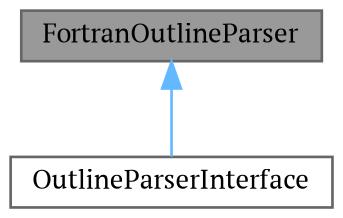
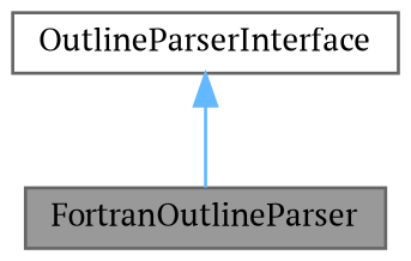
  digraph {
    fontname="PT Serif"
    node [color=gray40 fontname="PT Serif" fontsize=10 shape=box style=filled]
    n1 [fillcolor=grey60 fontcolor=black height=0.2 label=FortranOutlineParser width=0.4]
    n2 [fillcolor=white height=0.2 label=OutlineParserInterface width=0.4]
-   n1 -> n2 [color=steelblue1 dir=back fontname="PT Serif" fontsize=10 labelfontname=Helvetica labelfontsize=10 style=solid]
+   n2 -> n1 [color=steelblue1 dir=back fontname="PT Serif" fontsize=10 labelfontname=Helvetica labelfontsize=10 style=solid]
  }
